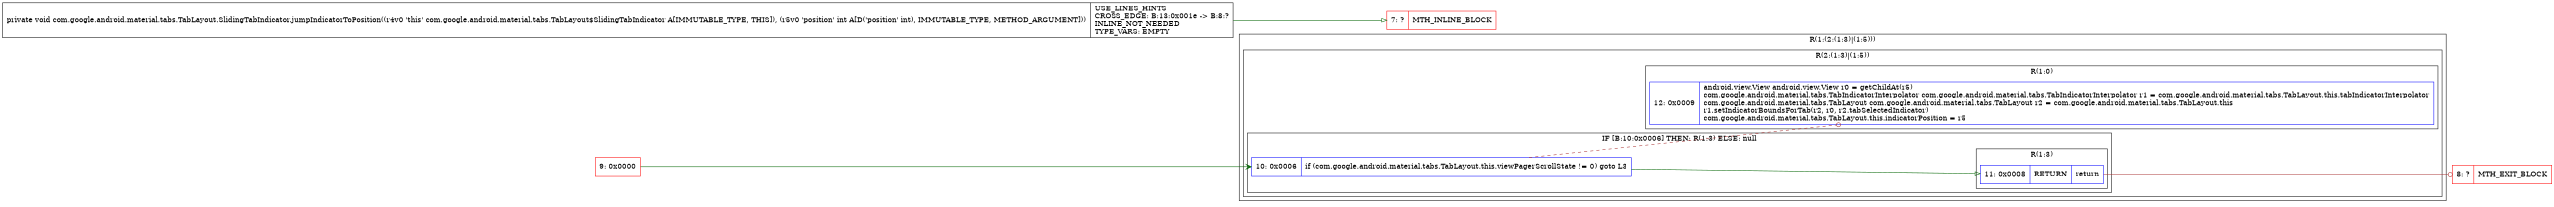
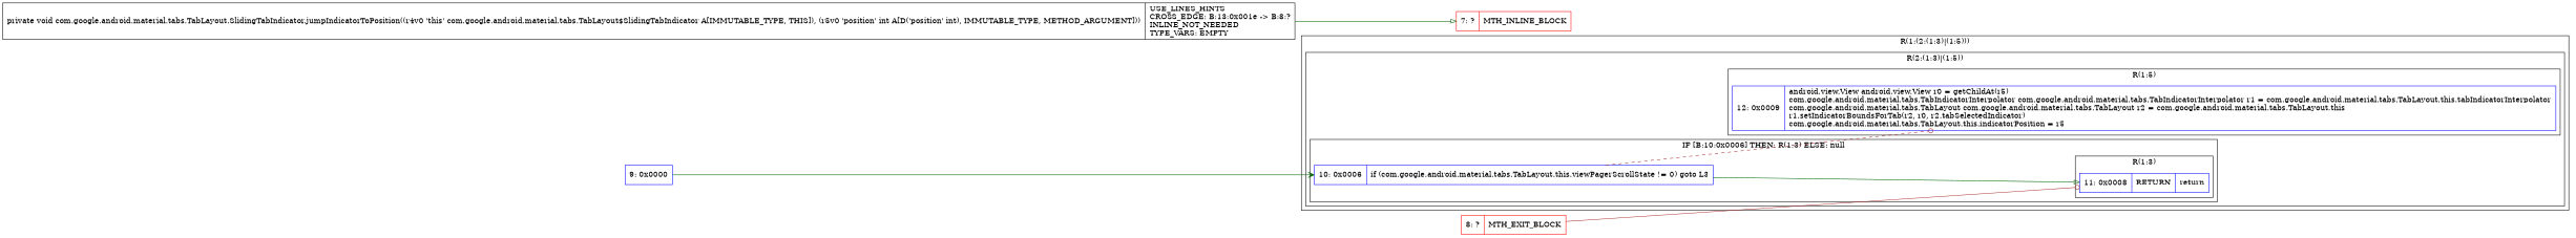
  digraph {
    rankdir=LR
    node [color=blue shape=record]
    edge [arrowhead=odot color=darkgreen]
    n1 [label="{11\:\ 0x0008|RETURN\l|return\l}"]
    n2 [label="{10\:\ 0x0006|if (com.google.android.material.tabs.TabLayout.this.viewPagerScrollState != 0) goto L3\l}"]
    n3 [label="{12\:\ 0x0009|android.view.View android.view.View r0 = getChildAt(r5)\lcom.google.android.material.tabs.TabIndicatorInterpolator com.google.android.material.tabs.TabIndicatorInterpolator r1 = com.google.android.material.tabs.TabLayout.this.tabIndicatorInterpolator\lcom.google.android.material.tabs.TabLayout com.google.android.material.tabs.TabLayout r2 = com.google.android.material.tabs.TabLayout.this\lr1.setIndicatorBoundsForTab(r2, r0, r2.tabSelectedIndicator)\lcom.google.android.material.tabs.TabLayout.this.indicatorPosition = r5\l}"]
    n4 [color=red label="{8\:\ ?|MTH_EXIT_BLOCK\l}"]
    n5 [color=red label="{7\:\ ?|MTH_INLINE_BLOCK\l}"]
-   n6 [color=red label="{9\:\ 0x0000}"]
+   n6 [label="{9\:\ 0x0000}"]
    n7 [label="{private void com.google.android.material.tabs.TabLayout.SlidingTabIndicator.jumpIndicatorToPosition((r4v0 'this' com.google.android.material.tabs.TabLayout$SlidingTabIndicator A[IMMUTABLE_TYPE, THIS]), (r5v0 'position' int A[D('position' int), IMMUTABLE_TYPE, METHOD_ARGUMENT]))  | USE_LINES_HINTS\lCROSS_EDGE: B:13:0x001e \-\> B:8:?\lINLINE_NOT_NEEDED\lTYPE_VARS: EMPTY\l}" color=""]
    subgraph cluster_1 {
      label="R(1:(2:(1:3)|(1:5)))"
      subgraph cluster_2 {
        label="R(2:(1:3)|(1:5))"
        subgraph cluster_3 {
          label="IF [B:10:0x0006] THEN: R(1:3) ELSE: null"
          n2
          subgraph cluster_4 {
            label="R(1:3)"
            n1
          }
        }
        subgraph cluster_5 {
-         label="R(1:0)"
+         label="R(1:5)"
          n3
        }
      }
    }
-   n1 -> n4 [color=brown]
+   n4 -> n1 [color=brown]
    n2 -> n1 [arrowhead=onormal]
    n2 -> n3 [color=brown style=dashed]
    n6 -> n2 [arrowhead=vee]
    n7 -> n5 [arrowhead=onormal]
  }
